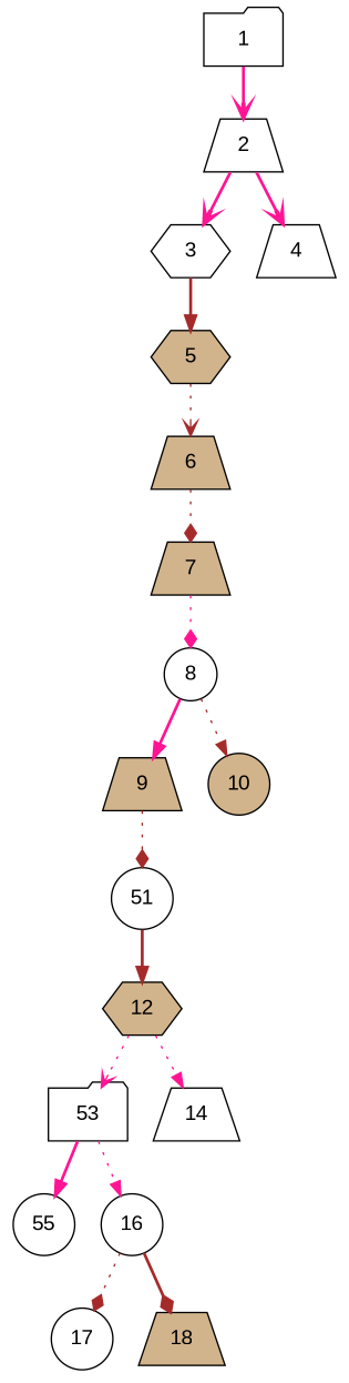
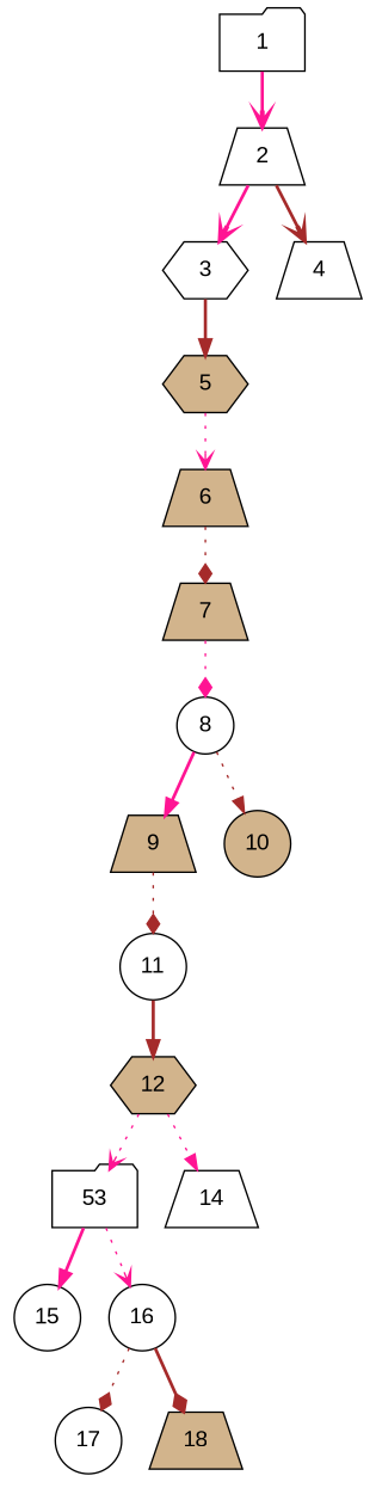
  digraph {
    fontname="Liberation Sans"
    node [alpha=0.15 fillcolor=white fontname="Liberation Sans" shape=trapezium style=filled]
    edge [arrowhead=normal color=brown fontname="Liberation Sans" style=dotted]
    1 [alpha=0.10 expect_size=131828425199175335936 shape=folder]
    2 [alpha=0.14 expect_size=12525136897168892]
    3 [alpha=0.01 expect_size=172154903914443904 shape=hexagon]
    4 [expect_size=10087224318717312]
    5 [alpha=0.16 expect_size=152879598487436525568 fillcolor=tan shape=hexagon]
    6 [alpha=0.17 expect_size=154399011085185376 fillcolor=tan]
    7 [expect_size=86239894873332252672 fillcolor=tan]
    8 [alpha=0.03 expect_size=3521299409761005 shape=circle]
    9 [alpha=0.11 expect_size=60231220000932757504 fillcolor=tan]
    10 [alpha=0.00 expect_size=29157869616455745536 fillcolor=tan shape=circle]
-   11 [alpha=0.12 expect_size=281219736729974784 shape=circle label=51]
+   11 [alpha=0.12 expect_size=281219736729974784 shape=circle]
    12 [alpha=0.01 expect_size=847961263063627 fillcolor=tan shape=hexagon]
    n13 [expect_size=9242880955678824 label=53 shape=folder]
    14 [alpha=0.03 expect_size=61362175465461121024]
-   15 [expect_size=108316168273964496 shape=circle label=55]
+   15 [expect_size=108316168273964496 shape=circle]
    16 [alpha=0.03 expect_size=98475949653534496 shape=circle]
    17 [alpha=0.01 expect_size=5190854783603151 shape=circle]
    18 [expect_size=15120505393083188 fillcolor=tan]
    1 -> 2 [arrowhead=vee color=deeppink style=bold]
    2 -> 3 [arrowhead=vee color=deeppink style=bold]
-   2 -> 4 [arrowhead=vee color=deeppink style=bold]
+   2 -> 4 [arrowhead=vee style=bold]
    3 -> 5 [style=bold]
-   5 -> 6 [arrowhead=vee]
+   5 -> 6 [arrowhead=vee color=deeppink]
    6 -> 7 [arrowhead=diamond]
    7 -> 8 [arrowhead=diamond color=deeppink]
    8 -> 9 [color=deeppink style=bold]
    8 -> 10
    9 -> 11 [arrowhead=diamond]
    11 -> 12 [style=bold]
    12 -> n13 [arrowhead=vee color=deeppink]
    12 -> 14 [color=deeppink]
    n13 -> 15 [color=deeppink style=bold]
-   n13 -> 16 [color=deeppink]
+   n13 -> 16 [arrowhead=vee color=deeppink]
    16 -> 17 [arrowhead=diamond]
    16 -> 18 [arrowhead=diamond style=bold]
  }
